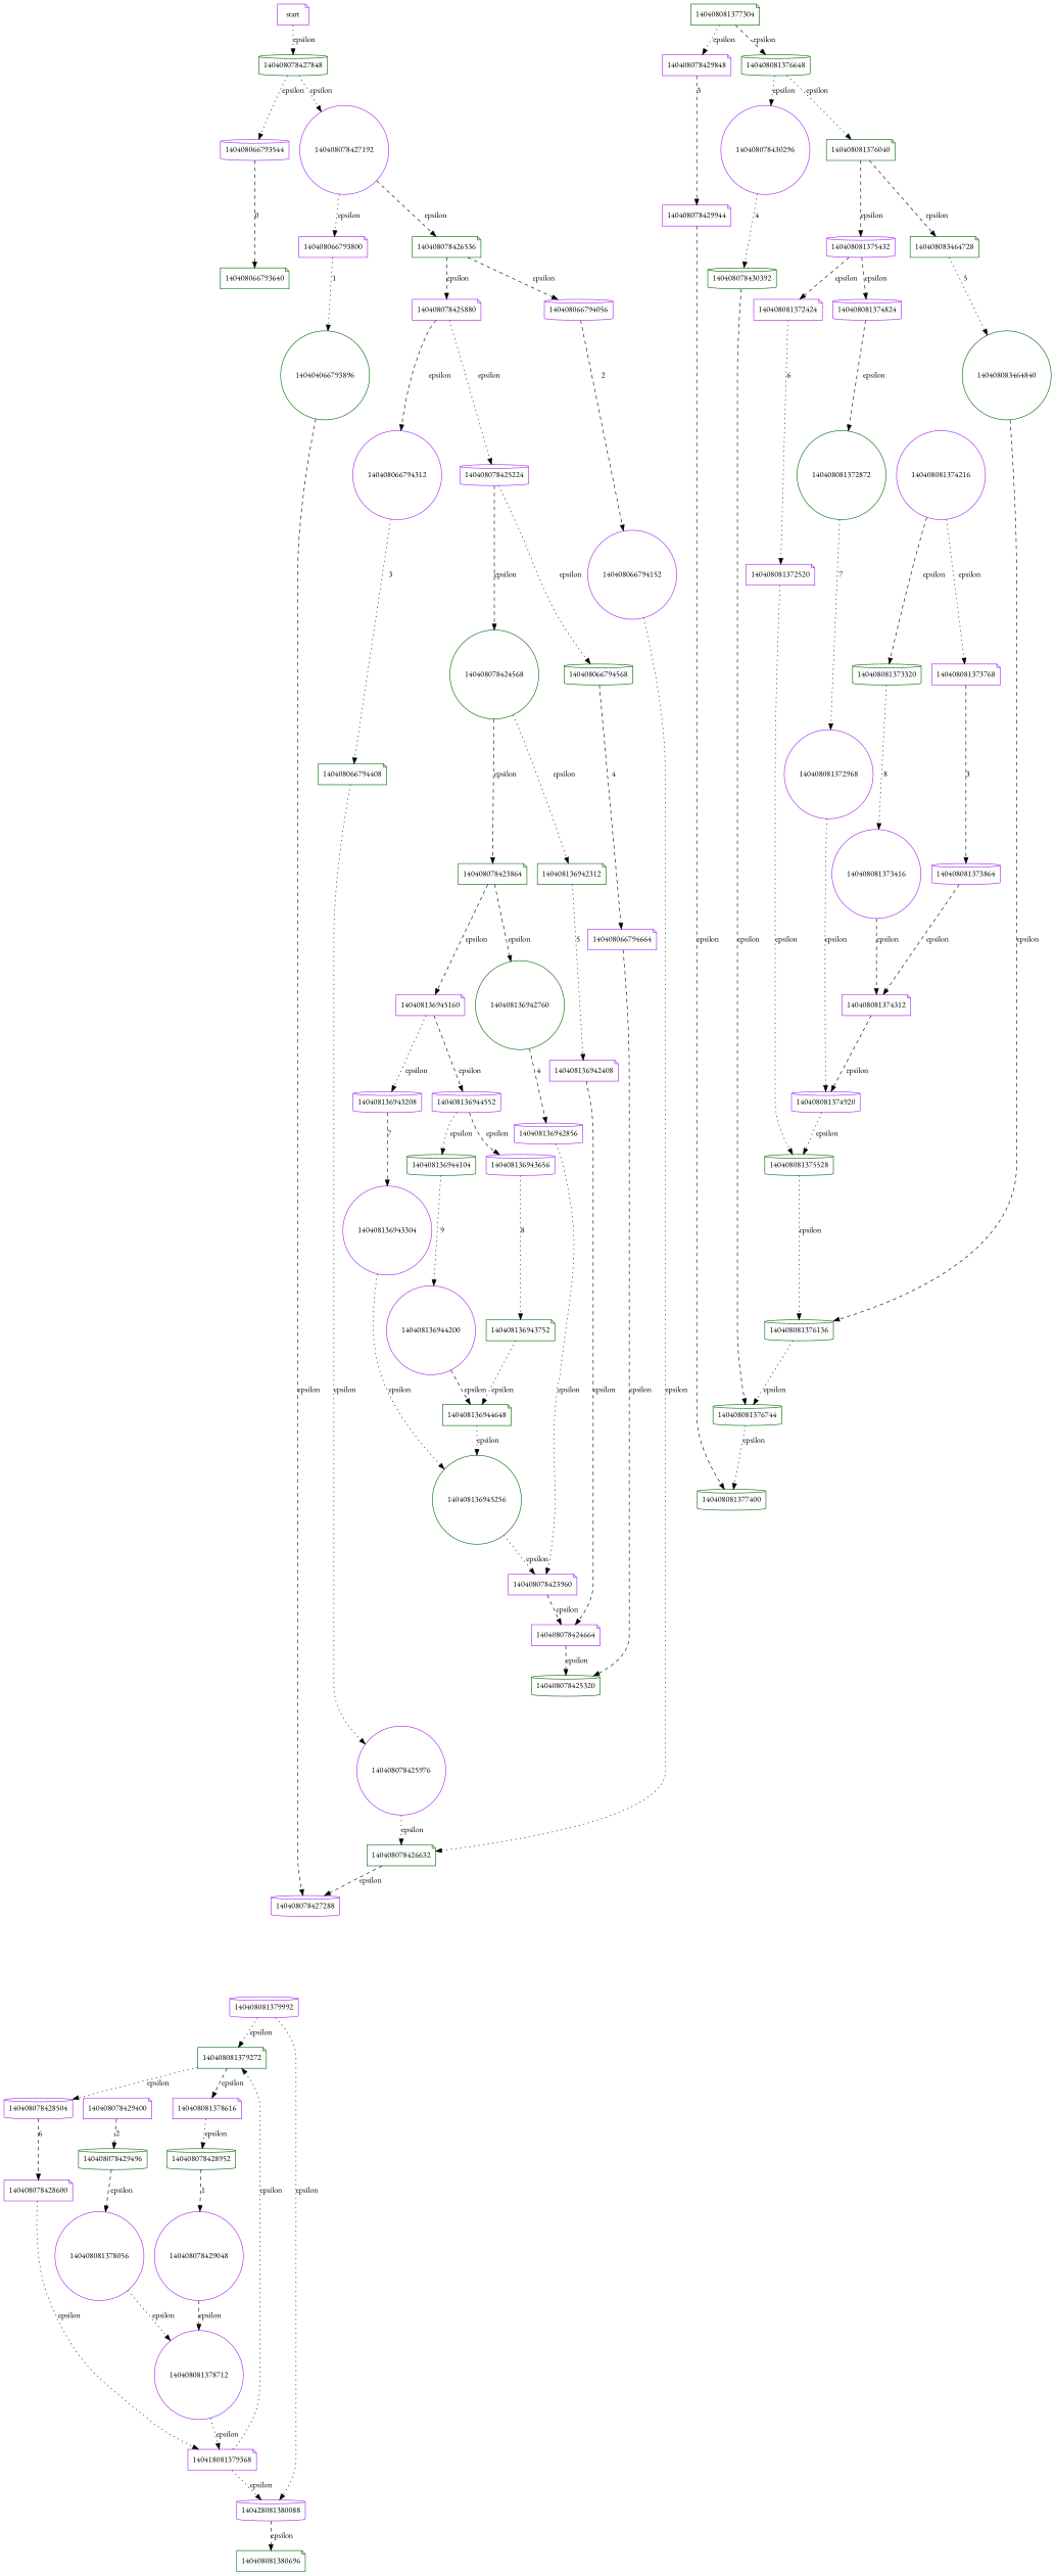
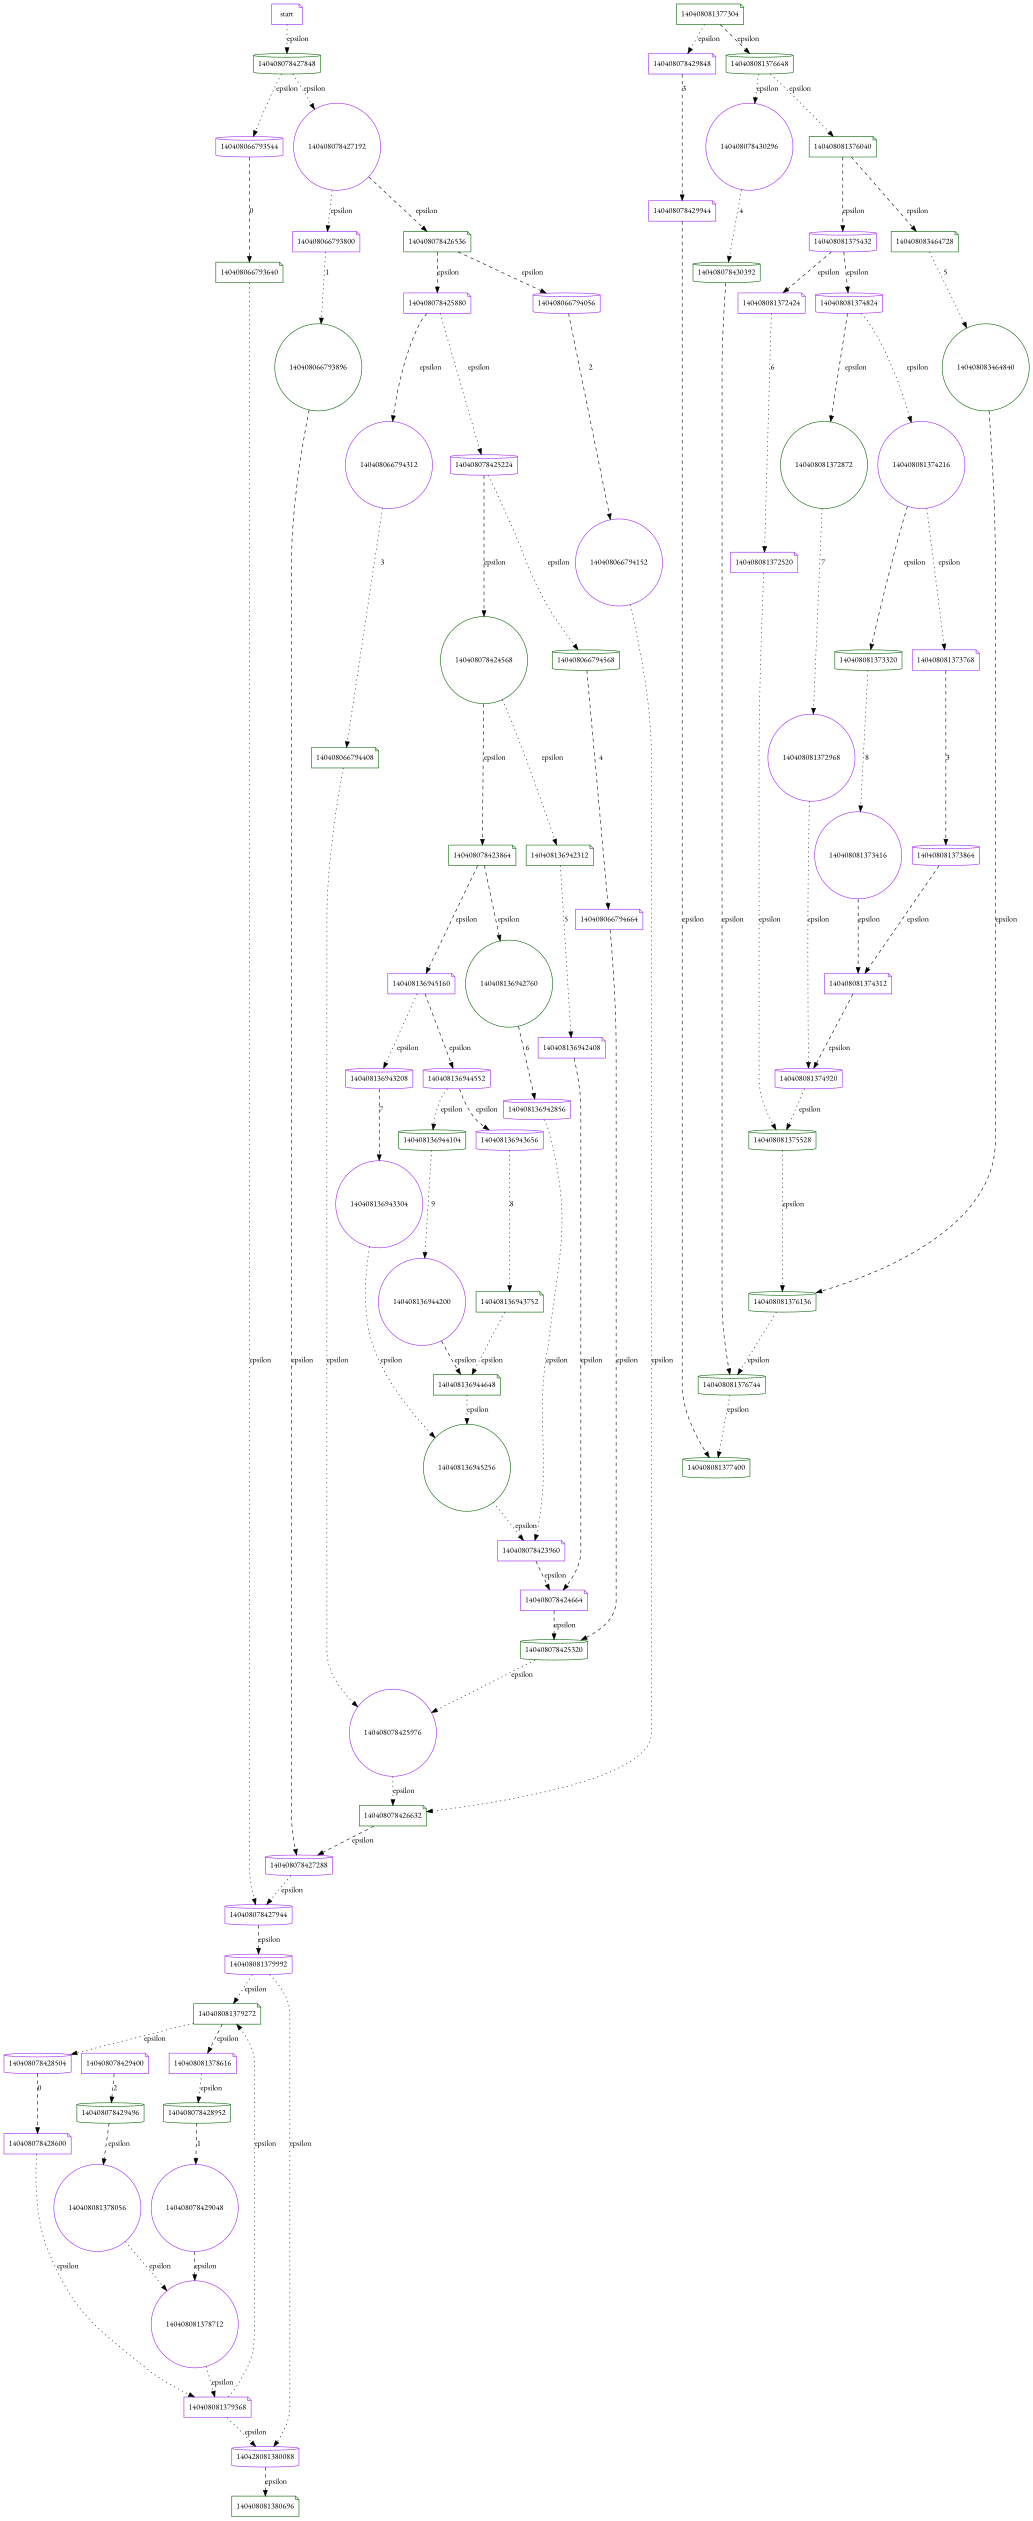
  digraph {
    fontname="EB Garamond"
    node [color=purple fontname="EB Garamond" shape=note]
    edge [fontname="EB Garamond" style=dotted]
    n1 [label=start]
    140408078427848 [color=darkgreen shape=cylinder]
    140408066793544 [shape=cylinder]
    140408078427192 [shape=circle]
    140408066793640 [color=darkgreen]
+   140408078427944 [shape=cylinder]
    140408081379992 [shape=cylinder]
    140408081379272 [color=darkgreen]
    n9 [label=140428081380088 shape=cylinder]
-   140408066793896 [color=darkgreen shape=circle label=140404066793896]
+   140408066793896 [color=darkgreen shape=circle]
    140408066793800
    140408078427288 [shape=cylinder]
    140408066794056 [shape=cylinder]
    140408066794152 [shape=circle]
    140408078426632 [color=darkgreen]
    140408066794312 [shape=circle]
    140408066794408 [color=darkgreen]
    140408078425976 [shape=circle]
    140408066794568 [color=darkgreen shape=cylinder]
    140408066794664
    140408078425320 [color=darkgreen shape=cylinder]
    140408078423864 [color=darkgreen]
    140408136942760 [color=darkgreen shape=circle]
    140408136945160
    140408136942856 [shape=cylinder]
    140408136943208 [shape=cylinder]
    140408136944552 [shape=cylinder]
    140408078423960
    140408136943304 [shape=circle]
    140408136943656 [shape=cylinder]
    140408136944104 [color=darkgreen shape=cylinder]
    140408078424664
    140408078424568 [color=darkgreen shape=circle]
    140408136942312 [color=darkgreen]
    140408136942408
    140408078425224 [shape=cylinder]
    140408078425880
    140408078426536 [color=darkgreen]
    140408078428504 [shape=cylinder]
    140408081378616
    140408081380696 [color=darkgreen]
    140408078428600
-   140408081379368 [label=140418081379368]
+   140408081379368
    140408078428952 [color=darkgreen shape=cylinder]
    140408078429048 [shape=circle]
    140408081378712 [shape=circle]
    140408078429496 [color=darkgreen shape=cylinder]
    140408078429400
    140408081378056 [shape=circle]
    140408078429848
    140408078429944
    140408081377400 [color=darkgreen shape=cylinder]
    140408078430296 [shape=circle]
    140408078430392 [color=darkgreen shape=cylinder]
    140408081376744 [color=darkgreen shape=cylinder]
    140408081372424
    140408081372520
    140408081375528 [color=darkgreen shape=cylinder]
    140408081376136 [color=darkgreen shape=cylinder]
    140408081372872 [color=darkgreen shape=circle]
    140408081372968 [shape=circle]
    140408081374920 [shape=cylinder]
    140408081373320 [color=darkgreen shape=cylinder]
    140408081373416 [shape=circle]
    140408081374312
    140408081373864 [shape=cylinder]
    140408081373768
    140408081374216 [shape=circle]
    140408081374824 [shape=cylinder]
    140408081375432 [shape=cylinder]
    140408081376040 [color=darkgreen]
    140408083464728 [color=darkgreen]
    140408083464840 [color=darkgreen shape=circle]
    140408081376648 [color=darkgreen shape=cylinder]
    140408081377304 [color=darkgreen]
    140408136945256 [color=darkgreen shape=circle]
    140408136943752 [color=darkgreen]
    140408136944648 [color=darkgreen]
    140408136944200 [shape=circle]
    n1 -> 140408078427848 [label=epsilon]
    140408078427848 -> 140408066793544 [label=epsilon]
    140408078427848 -> 140408078427192 [label=epsilon]
    140408066793544 -> 140408066793640 [label=0 style=dashed]
    140408078427192 -> 140408066793800 [label=epsilon]
    140408078427192 -> 140408078426536 [label=epsilon style=dashed]
+   140408066793640 -> 140408078427944 [label=epsilon]
+   140408078427944 -> 140408081379992 [label=epsilon style=dashed]
    140408081379992 -> 140408081379272 [label=epsilon]
    140408081379992 -> n9 [label=epsilon]
    140408081379272 -> 140408078428504 [label=epsilon]
    140408081379272 -> 140408081378616 [label=epsilon style=dashed]
    n9 -> 140408081380696 [label=epsilon style=dashed]
    140408066793896 -> 140408078427288 [label=epsilon style=dashed]
    140408066793800 -> 140408066793896 [label=1]
+   140408078427288 -> 140408078427944 [label=epsilon]
    140408066794056 -> 140408066794152 [label=2 style=dashed]
    140408066794152 -> 140408078426632 [label=epsilon]
    140408078426632 -> 140408078427288 [label=epsilon style=dashed]
    140408066794312 -> 140408066794408 [label=3]
    140408066794408 -> 140408078425976 [label=epsilon]
    140408078425976 -> 140408078426632 [label=epsilon]
    140408066794568 -> 140408066794664 [label=4 style=dashed]
    140408066794664 -> 140408078425320 [label=epsilon style=dashed]
+   140408078425320 -> 140408078425976 [label=epsilon]
    140408078423864 -> 140408136942760 [label=epsilon style=dashed]
    140408078423864 -> 140408136945160 [label=epsilon style=dashed]
-   140408136942760 -> 140408136942856 [label=4 style=dashed]
+   140408136942760 -> 140408136942856 [label=6 style=dashed]
    140408136945160 -> 140408136943208 [label=epsilon]
    140408136945160 -> 140408136944552 [label=epsilon style=dashed]
    140408136942856 -> 140408078423960 [label=epsilon]
    140408136943208 -> 140408136943304 [label=7 style=dashed]
    140408136944552 -> 140408136943656 [label=epsilon style=dashed]
    140408136944552 -> 140408136944104 [label=epsilon]
    140408078423960 -> 140408078424664 [label=epsilon style=dashed]
    140408136943304 -> 140408136945256 [label=epsilon]
    140408136943656 -> 140408136943752 [label=8]
    140408136944104 -> 140408136944200 [label=9]
    140408078424664 -> 140408078425320 [label=epsilon style=dashed]
    140408078424568 -> 140408078423864 [label=epsilon style=dashed]
    140408078424568 -> 140408136942312 [label=epsilon]
    140408136942312 -> 140408136942408 [label=5]
    140408136942408 -> 140408078424664 [label=epsilon style=dashed]
    140408078425224 -> 140408066794568 [label=epsilon]
    140408078425224 -> 140408078424568 [label=epsilon style=dashed]
    140408078425880 -> 140408066794312 [label=epsilon style=dashed]
    140408078425880 -> 140408078425224 [label=epsilon]
    140408078426536 -> 140408066794056 [label=epsilon style=dashed]
    140408078426536 -> 140408078425880 [label=epsilon style=dashed]
-   140408078428504 -> 140408078428600 [label=6 style=dashed]
+   140408078428504 -> 140408078428600 [label=0 style=dashed]
    140408081378616 -> 140408078428952 [label=epsilon]
    140408078428600 -> 140408081379368 [label=epsilon]
    140408081379368 -> 140408081379272 [label=epsilon]
    140408081379368 -> n9 [label=epsilon]
    140408078428952 -> 140408078429048 [label=1 style=dashed]
    140408078429048 -> 140408081378712 [label=epsilon style=dashed]
    140408081378712 -> 140408081379368 [label=epsilon]
    140408078429496 -> 140408081378056 [label=epsilon style=dashed]
    140408078429400 -> 140408078429496 [label=2 style=dashed]
    140408081378056 -> 140408081378712 [label=epsilon]
    140408078429848 -> 140408078429944 [label=3 style=dashed]
    140408078429944 -> 140408081377400 [label=epsilon style=dashed]
    140408078430296 -> 140408078430392 [label=4]
    140408078430392 -> 140408081376744 [label=epsilon style=dashed]
    140408081376744 -> 140408081377400 [label=epsilon]
    140408081372424 -> 140408081372520 [label=6]
    140408081372520 -> 140408081375528 [label=epsilon]
    140408081375528 -> 140408081376136 [label=epsilon]
    140408081376136 -> 140408081376744 [label=epsilon]
    140408081372872 -> 140408081372968 [label=7]
    140408081372968 -> 140408081374920 [label=epsilon]
    140408081374920 -> 140408081375528 [label=epsilon]
    140408081373320 -> 140408081373416 [label=8]
    140408081373416 -> 140408081374312 [label=epsilon style=dashed]
    140408081374312 -> 140408081374920 [label=epsilon style=dashed]
    140408081373864 -> 140408081374312 [label=epsilon style=dashed]
    140408081373768 -> 140408081373864 [label=3 style=dashed]
    140408081374216 -> 140408081373320 [label=epsilon style=dashed]
    140408081374216 -> 140408081373768 [label=epsilon]
    140408081374824 -> 140408081372872 [label=epsilon style=dashed]
+   140408081374824 -> 140408081374216 [label=epsilon]
    140408081375432 -> 140408081372424 [label=epsilon style=dashed]
    140408081375432 -> 140408081374824 [label=epsilon style=dashed]
    140408081376040 -> 140408081375432 [label=epsilon style=dashed]
    140408081376040 -> 140408083464728 [label=epsilon style=dashed]
    140408083464728 -> 140408083464840 [label=5]
    140408083464840 -> 140408081376136 [label=epsilon style=dashed]
    140408081376648 -> 140408078430296 [label=epsilon]
    140408081376648 -> 140408081376040 [label=epsilon]
    140408081377304 -> 140408078429848 [label=epsilon]
    140408081377304 -> 140408081376648 [label=epsilon style=dashed]
    140408136945256 -> 140408078423960 [label=epsilon]
    140408136943752 -> 140408136944648 [label=epsilon]
    140408136944648 -> 140408136945256 [label=epsilon]
    140408136944200 -> 140408136944648 [label=epsilon style=dashed]
  }
